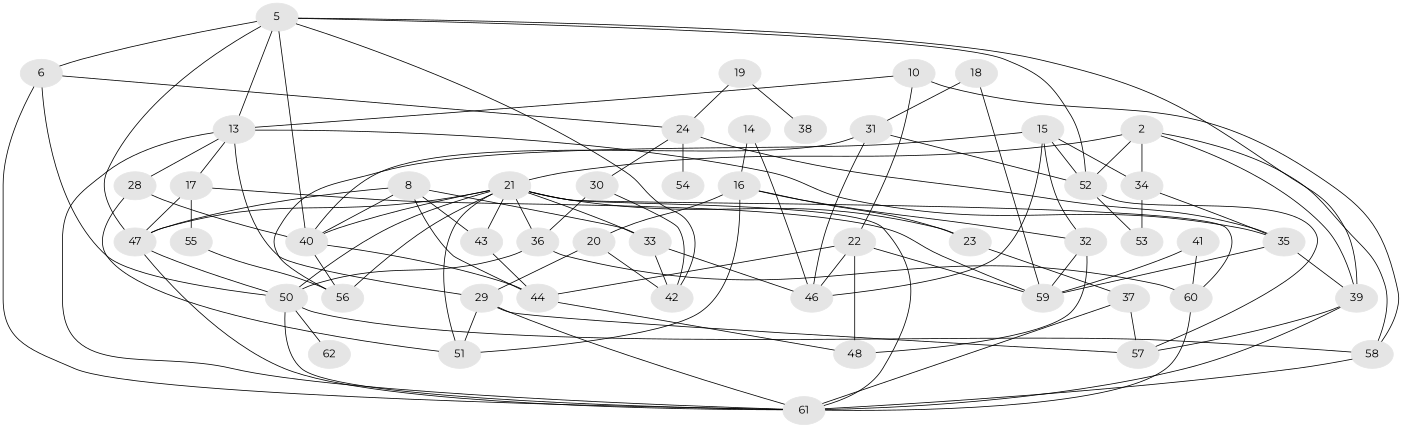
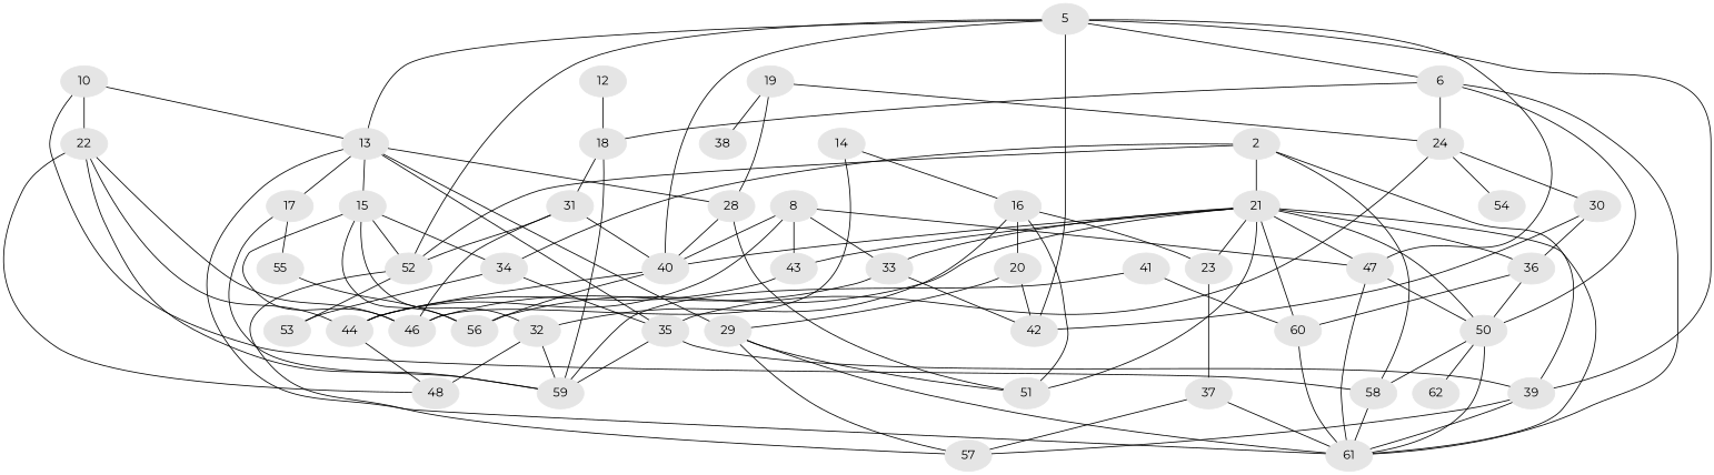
  graph {
    fontname=Montserrat
    node [color=gray90 fontname=Montserrat style=filled]
    edge [fontname=Montserrat weight=1.0]
    22
    44
    46
    59
    48
    52
    57
    53
    2
    21
    34
    39
    58
    40
    47
    50
    61
    33
    43
    56
    23
    51
    36
    60
    35
    5
    6
    13
    42
    18
    24
    15
    17
    28
    29
    31
    30
    54
    62
    8
    10
+   12
    32
    55
    14
    16
    20
    37
    19
    38
    41
    22 -- 44
    22 -- 46
    22 -- 59
    22 -- 48
    44 -- 48
    52 -- 57
    52 -- 53
    2 -- 52
    2 -- 21
    2 -- 34
    2 -- 39
    2 -- 58
    21 -- 40
    21 -- 47
    21 -- 50
    21 -- 61
    21 -- 33
    21 -- 43
    21 -- 56
    21 -- 23
    21 -- 51
    21 -- 36
    21 -- 60
    34 -- 53
    34 -- 35
    39 -- 57
    39 -- 61
    58 -- 61
    40 -- 44
    40 -- 56
    47 -- 50
    47 -- 61
    50 -- 58
    50 -- 61
    50 -- 62
    33 -- 46
    33 -- 42
    43 -- 44
    23 -- 37
    36 -- 50
    36 -- 60
    60 -- 61
    35 -- 59
    35 -- 39 [weight=2.0]
    5 -- 52
    5 -- 39
    5 -- 40
    5 -- 47
    5 -- 6
    5 -- 13
    5 -- 42
    6 -- 50
    6 -- 61
+   6 -- 18
    6 -- 24
    13 -- 61
    13 -- 35
+   13 -- 15
    13 -- 17 [weight=2.0]
    13 -- 28
    13 -- 29 [weight=2.0]
    18 -- 59
    18 -- 31
    24 -- 35
    24 -- 30
    24 -- 54
    15 -- 46 [weight=2.0]
    15 -- 52 [weight=2.0]
    15 -- 34
    15 -- 56
    15 -- 32
    17 -- 59
-   17 -- 47
    17 -- 55
    28 -- 40
    28 -- 51
    29 -- 57
    29 -- 61
    29 -- 51
    31 -- 46
    31 -- 52
    31 -- 40
    30 -- 36
    30 -- 42
    8 -- 44
    8 -- 40
    8 -- 47
    8 -- 33
    8 -- 43
    10 -- 22
    10 -- 58
    10 -- 13
+   12 -- 18
    32 -- 59
    32 -- 48 [weight=2.0]
    55 -- 56
    14 -- 46 [weight=2.0]
    14 -- 16
    16 -- 23
    16 -- 51
    16 -- 32
    16 -- 20
    20 -- 42
    20 -- 29
    37 -- 57
    37 -- 61
    19 -- 24
+   19 -- 28
    19 -- 38
    41 -- 59
    41 -- 60
  }
